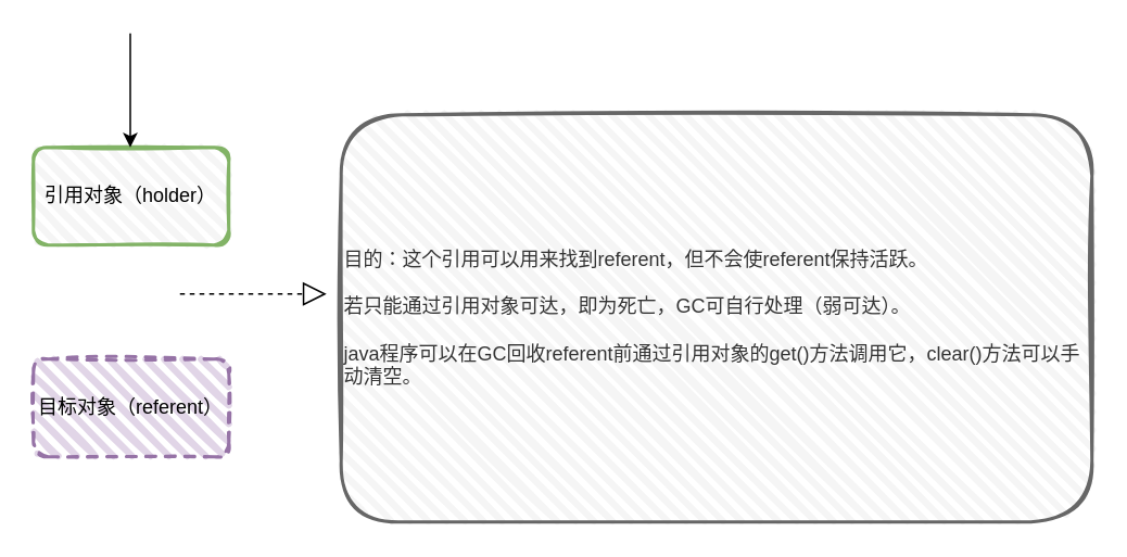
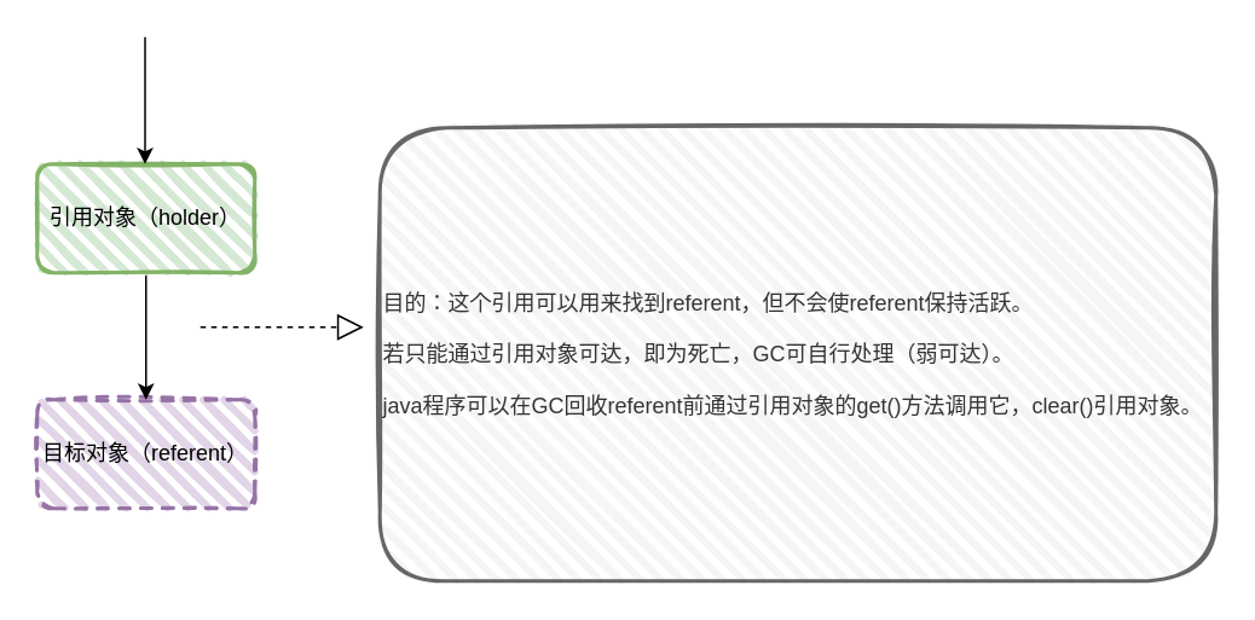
  <mxCell id="0" />
  <mxCell id="1" parent="0" />
  <mxCell id="2" value="目标对象（referent）" style="rounded=1;whiteSpace=wrap;html=1;strokeWidth=2;fillWeight=4;hachureGap=8;hachureAngle=45;fillColor=#e1d5e7;sketch=1;strokeColor=#9673a6;dashed=1;" parent="1" vertex="1"><mxGeometry x="20" y="220" width="120" height="60" as="geometry" /></mxCell>
- <mxCell id="4" value="引用对象（holder）" style="rounded=1;whiteSpace=wrap;html=1;strokeWidth=2;fillWeight=4;hachureGap=8;hachureAngle=45;fillColor=#f5f5f5;sketch=1;strokeColor=#82b366;" parent="1" vertex="1"><mxGeometry x="20" y="90" width="120" height="60" as="geometry" /></mxCell>
+ <mxCell id="3" value="" style="edgeStyle=orthogonalEdgeStyle;rounded=0;orthogonalLoop=1;jettySize=auto;html=1;" parent="1" source="4" target="2" edge="1"><mxGeometry relative="1" as="geometry" /></mxCell>
+ <mxCell id="4" value="引用对象（holder）" style="rounded=1;whiteSpace=wrap;html=1;strokeWidth=2;fillWeight=4;hachureGap=8;hachureAngle=45;fillColor=#d5e8d4;sketch=1;strokeColor=#82b366;" parent="1" vertex="1"><mxGeometry x="20" y="90" width="120" height="60" as="geometry" /></mxCell>
  <mxCell id="5" value="" style="edgeStyle=orthogonalEdgeStyle;rounded=0;orthogonalLoop=1;jettySize=auto;html=1;" parent="1" edge="1"><mxGeometry relative="1" as="geometry"><mxPoint x="79.5" y="20" as="sourcePoint" /><mxPoint x="79.5" y="90" as="targetPoint" /></mxGeometry></mxCell>
  <mxCell id="6" value="" style="endArrow=block;dashed=1;endFill=0;endSize=12;html=1;rounded=0;" parent="1" edge="1"><mxGeometry width="160" relative="1" as="geometry"><mxPoint x="110" y="180" as="sourcePoint" /><mxPoint x="200" y="180" as="targetPoint" /></mxGeometry></mxCell>
- <mxCell id="7" value="目的：这个引用可以用来找到referent，但不会使referent保持活跃。&lt;br&gt;&lt;br&gt;若只能通过引用对象可达，即为死亡，GC可自行处理（弱可达）。&lt;br&gt;&lt;br&gt;java程序可以在GC回收referent前通过引用对象的get()方法调用它，clear()方法可以手动清空。&lt;br&gt;&lt;div style=&quot;&quot;&gt;&lt;/div&gt;" style="rounded=1;whiteSpace=wrap;html=1;strokeWidth=2;fillWeight=4;hachureGap=8;hachureAngle=45;fillColor=#f5f5f5;sketch=1;fontColor=#333333;strokeColor=#666666;align=left;" parent="1" vertex="1"><mxGeometry x="209" y="70" width="461" height="250" as="geometry" /></mxCell>
+ <mxCell id="7" value="目的：这个引用可以用来找到referent，但不会使referent保持活跃。&lt;br&gt;&lt;br&gt;若只能通过引用对象可达，即为死亡，GC可自行处理（弱可达）。&lt;br&gt;&lt;br&gt;java程序可以在GC回收referent前通过引用对象的get()方法调用它，clear()引用对象。&lt;br&gt;&lt;div style=&quot;&quot;&gt;&lt;/div&gt;" style="rounded=1;whiteSpace=wrap;html=1;strokeWidth=2;fillWeight=4;hachureGap=8;hachureAngle=45;fillColor=#f5f5f5;sketch=1;fontColor=#333333;strokeColor=#666666;align=left;" parent="1" vertex="1"><mxGeometry x="209" y="70" width="461" height="250" as="geometry" /></mxCell>
